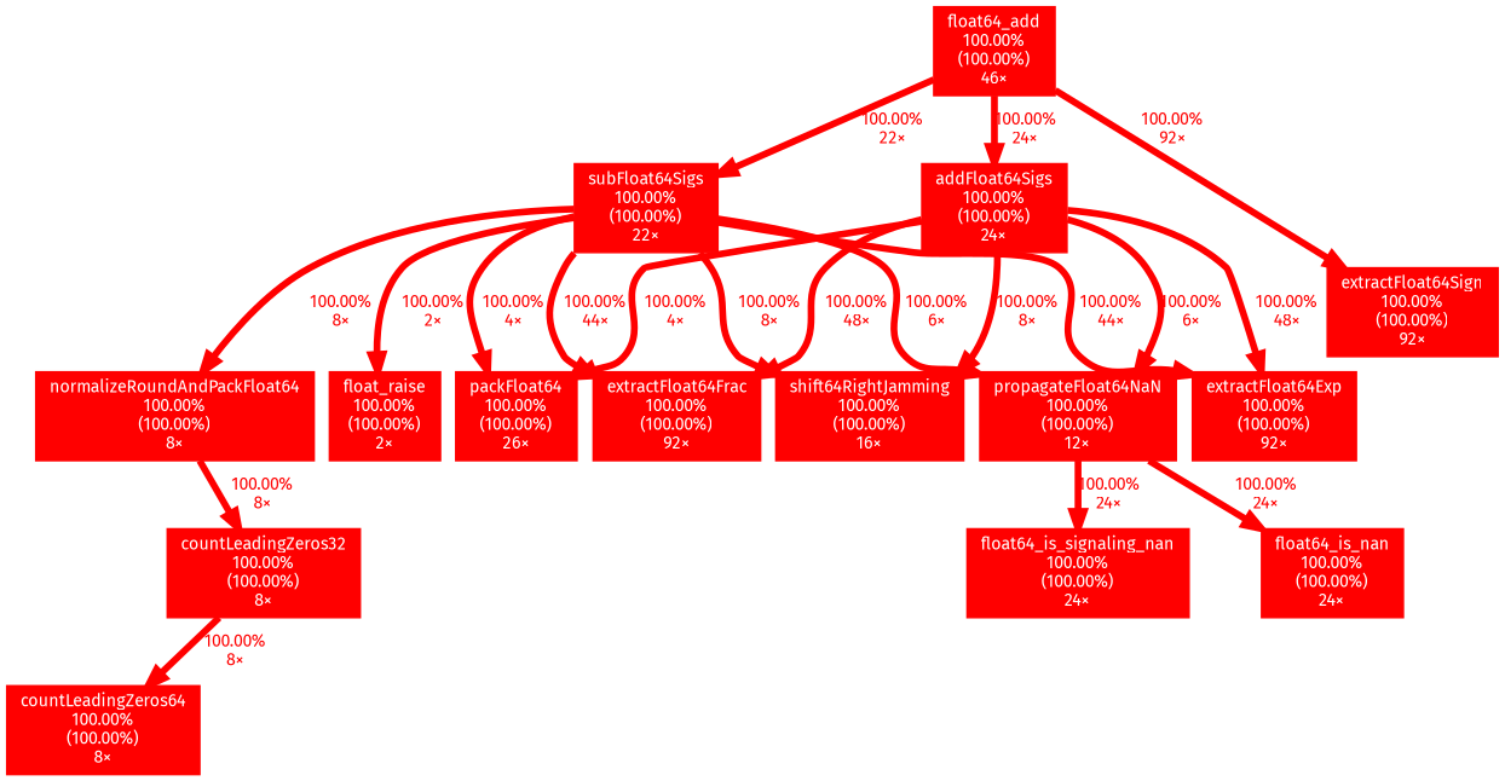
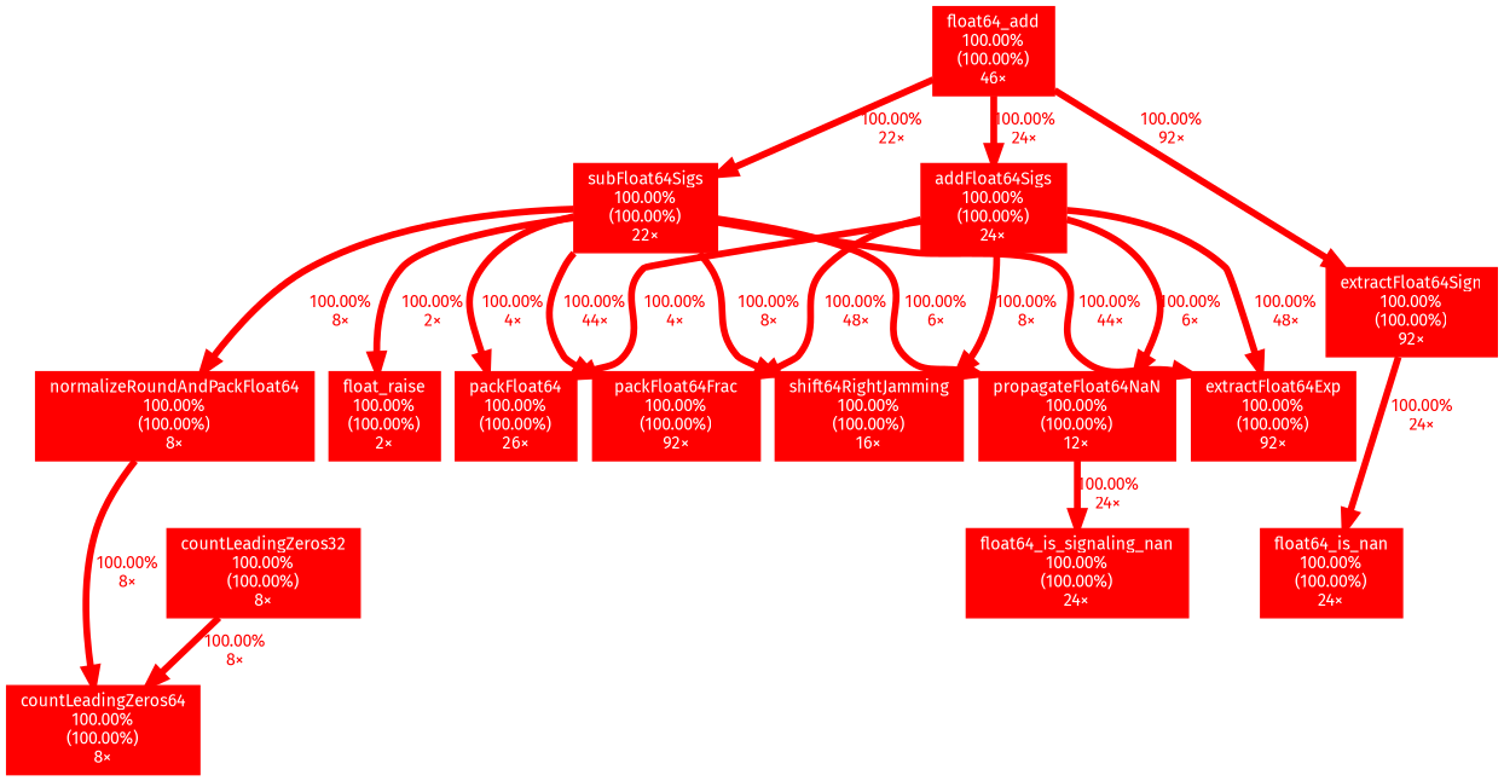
  digraph {
    fontname="Fira Sans"
    nodesep=0.125
    ranksep=0.25
    node [color="#ff0000" fontcolor="#ffffff" fontname="Fira Sans" fontsize=10.00 shape=box style=filled]
    edge [arrowsize=1.00 color="#ff0000" fontcolor="#ff0000" fontname="Fira Sans" fontsize=10.00 labeldistance=4.00 penwidth=4.00]
    n1 [height=0 label="extractFloat64Exp\n100.00%\n(100.00%)\n92×" width=0]
-   n2 [height=0 label="extractFloat64Frac\n100.00%\n(100.00%)\n92×" width=0]
+   n2 [height=0 label="packFloat64Frac\n100.00%\n(100.00%)\n92×" width=0]
    n3 [height=0 label="extractFloat64Sign\n100.00%\n(100.00%)\n92×" width=0]
    n4 [height=0 label="float64_add\n100.00%\n(100.00%)\n46×" width=0]
    n5 [height=0 label="addFloat64Sigs\n100.00%\n(100.00%)\n24×" width=0]
    n6 [height=0 label="subFloat64Sigs\n100.00%\n(100.00%)\n22×" width=0]
    n7 [height=0 label="packFloat64\n100.00%\n(100.00%)\n26×" width=0]
    n8 [height=0 label="shift64RightJamming\n100.00%\n(100.00%)\n16×" width=0]
    n9 [height=0 label="propagateFloat64NaN\n100.00%\n(100.00%)\n12×" width=0]
    n10 [height=0 label="normalizeRoundAndPackFloat64\n100.00%\n(100.00%)\n8×" width=0]
    n11 [height=0 label="float_raise\n100.00%\n(100.00%)\n2×" width=0]
    n12 [height=0 label="float64_is_nan\n100.00%\n(100.00%)\n24×" width=0]
    n13 [height=0 label="float64_is_signaling_nan\n100.00%\n(100.00%)\n24×" width=0]
    n14 [height=0 label="countLeadingZeros64\n100.00%\n(100.00%)\n8×" width=0]
    n15 [height=0 label="countLeadingZeros32\n100.00%\n(100.00%)\n8×" width=0]
    n4 -> n3 [label="100.00%\n92×"]
    n4 -> n5 [label="100.00%\n24×"]
    n4 -> n6 [label="100.00%\n22×"]
    n5 -> n1 [label="100.00%\n48×"]
    n5 -> n2 [label="100.00%\n48×"]
    n5 -> n7 [label="100.00%\n4×"]
    n5 -> n8 [label="100.00%\n8×"]
    n5 -> n9 [label="100.00%\n6×"]
    n6 -> n1 [label="100.00%\n44×"]
    n6 -> n2 [label="100.00%\n44×"]
    n6 -> n7 [label="100.00%\n4×"]
    n6 -> n8 [label="100.00%\n8×"]
    n6 -> n9 [label="100.00%\n6×"]
    n6 -> n10 [label="100.00%\n8×"]
    n6 -> n11 [label="100.00%\n2×"]
-   n9 -> n12 [label="100.00%\n24×"]
+   n3 -> n12 [label="100.00%\n24×"]
    n9 -> n13 [label="100.00%\n24×"]
-   n10 -> n15 [label="100.00%\n8×"]
+   n10 -> n14 [label="100.00%\n8×"]
    n15 -> n14 [label="100.00%\n8×"]
  }
